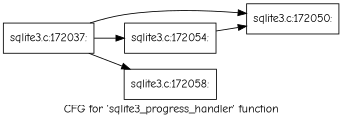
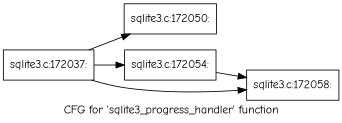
  digraph {
    fontname="Comic Neue"
    label="CFG for 'sqlite3_progress_handler' function"
    rankdir=LR
    node [fontname="Comic Neue" shape=record]
    edge [fontname="Comic Neue"]
    n1 [label="{sqlite3.c:172037:}"]
    n2 [label="{sqlite3.c:172050:}"]
    n3 [label="{sqlite3.c:172054:}"]
    n4 [label="{sqlite3.c:172058:}"]
    n1 -> n2
    n1 -> n3
    n1 -> n4
-   n3 -> n2
+   n3 -> n4
  }
